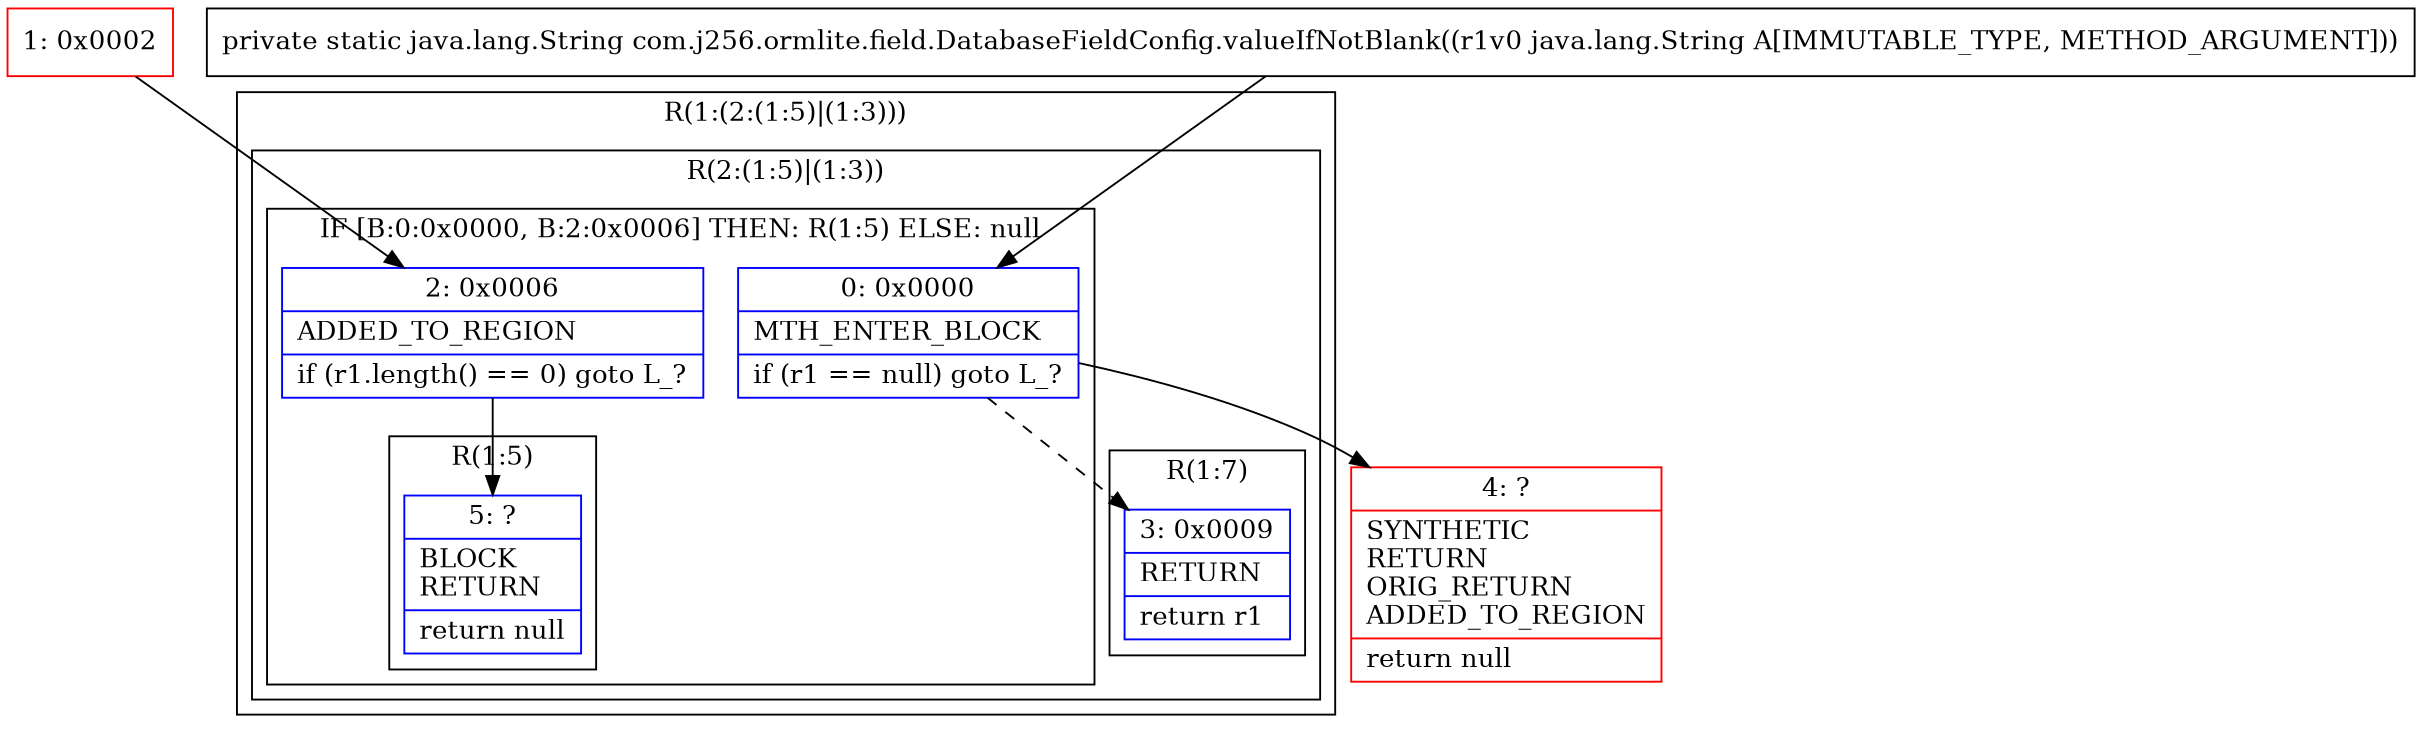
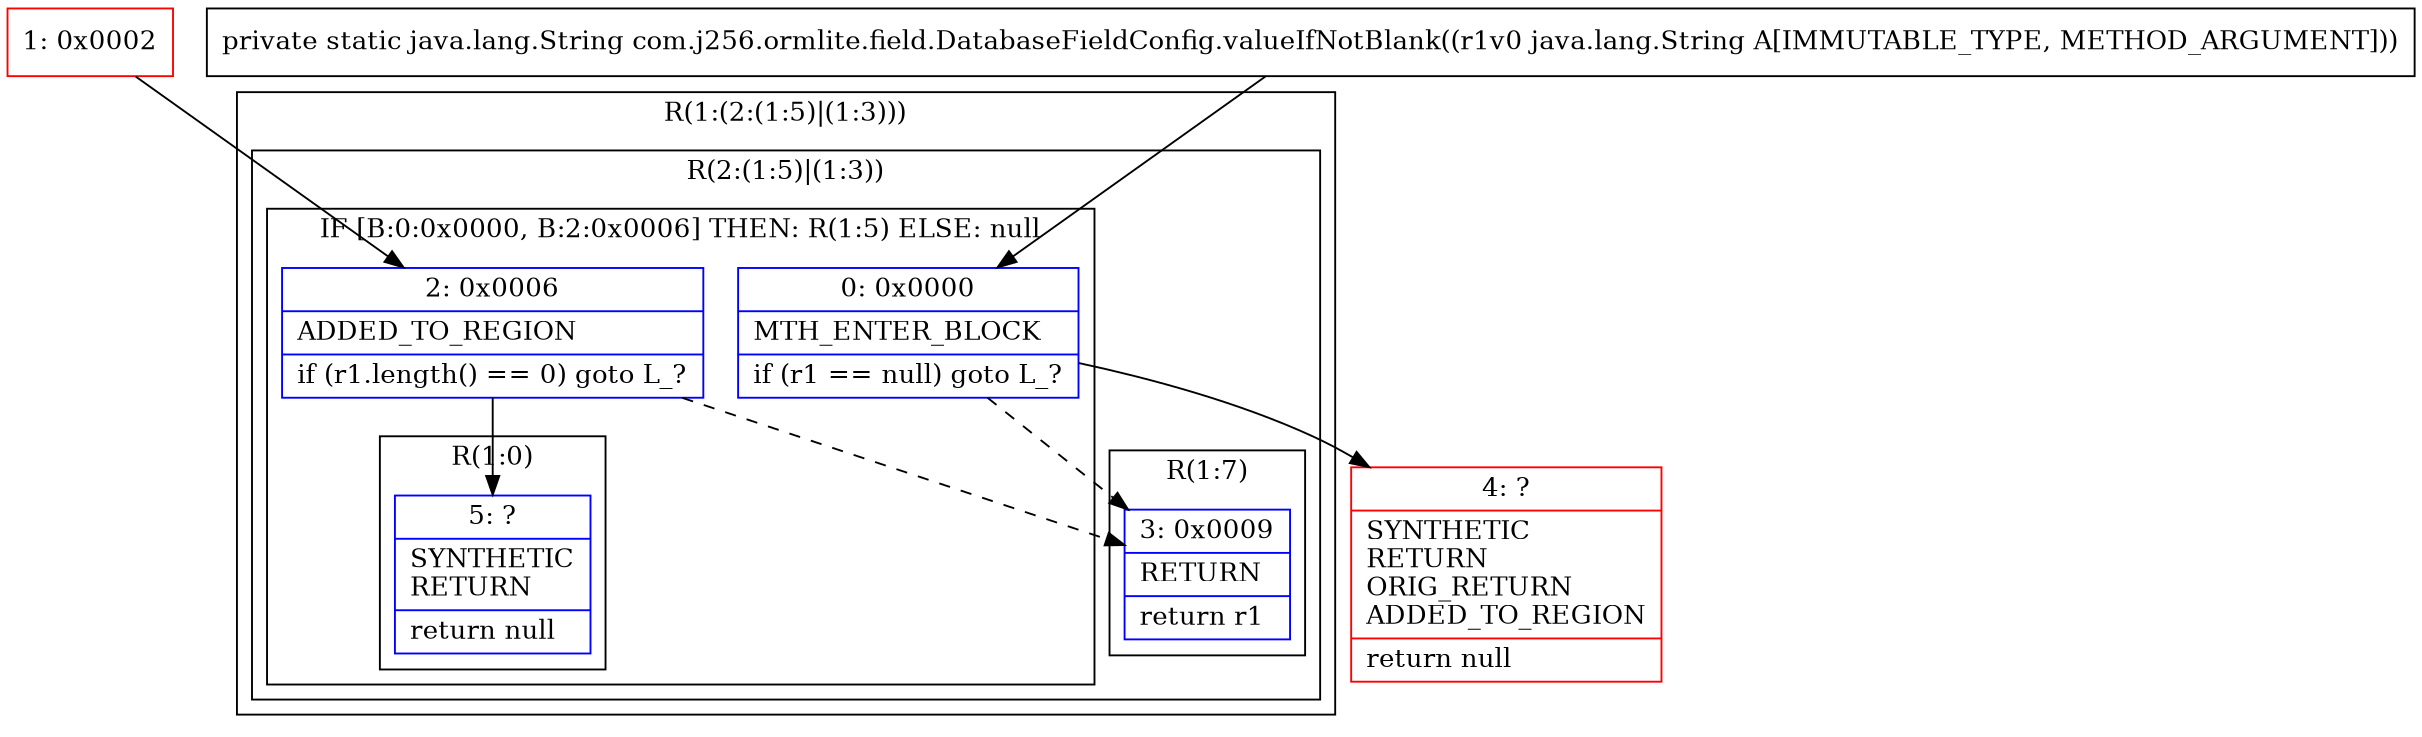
  digraph {
    node [color=blue shape=record]
-   n1 [label="{5\:\ ?|BLOCK\lRETURN\l|return null\l}"]
+   n1 [label="{5\:\ ?|SYNTHETIC\lRETURN\l|return null\l}"]
    n2 [label="{0\:\ 0x0000|MTH_ENTER_BLOCK\l|if (r1 == null) goto L_?\l}"]
    n3 [label="{2\:\ 0x0006|ADDED_TO_REGION\l|if (r1.length() == 0) goto L_?\l}"]
    n4 [label="{3\:\ 0x0009|RETURN\l|return r1\l}"]
    n5 [color=red label="{4\:\ ?|SYNTHETIC\lRETURN\lORIG_RETURN\lADDED_TO_REGION\l|return null\l}"]
    n6 [color=red label="{1\:\ 0x0002}"]
    n7 [label="{private static java.lang.String com.j256.ormlite.field.DatabaseFieldConfig.valueIfNotBlank((r1v0 java.lang.String A[IMMUTABLE_TYPE, METHOD_ARGUMENT])) }" color=""]
    subgraph cluster_1 {
      label="R(1:(2:(1:5)|(1:3)))"
      subgraph cluster_2 {
        label="R(2:(1:5)|(1:3))"
        subgraph cluster_3 {
          label="IF [B:0:0x0000, B:2:0x0006] THEN: R(1:5) ELSE: null"
          n2
          n3
          subgraph cluster_4 {
-           label="R(1:5)"
+           label="R(1:0)"
            n1
          }
        }
        subgraph cluster_5 {
          label="R(1:7)"
          n4
        }
      }
    }
    n2 -> n4 [style=dashed]
    n2 -> n5
    n3 -> n1
+   n3 -> n4 [style=dashed]
    n6 -> n3
    n7 -> n2
  }
